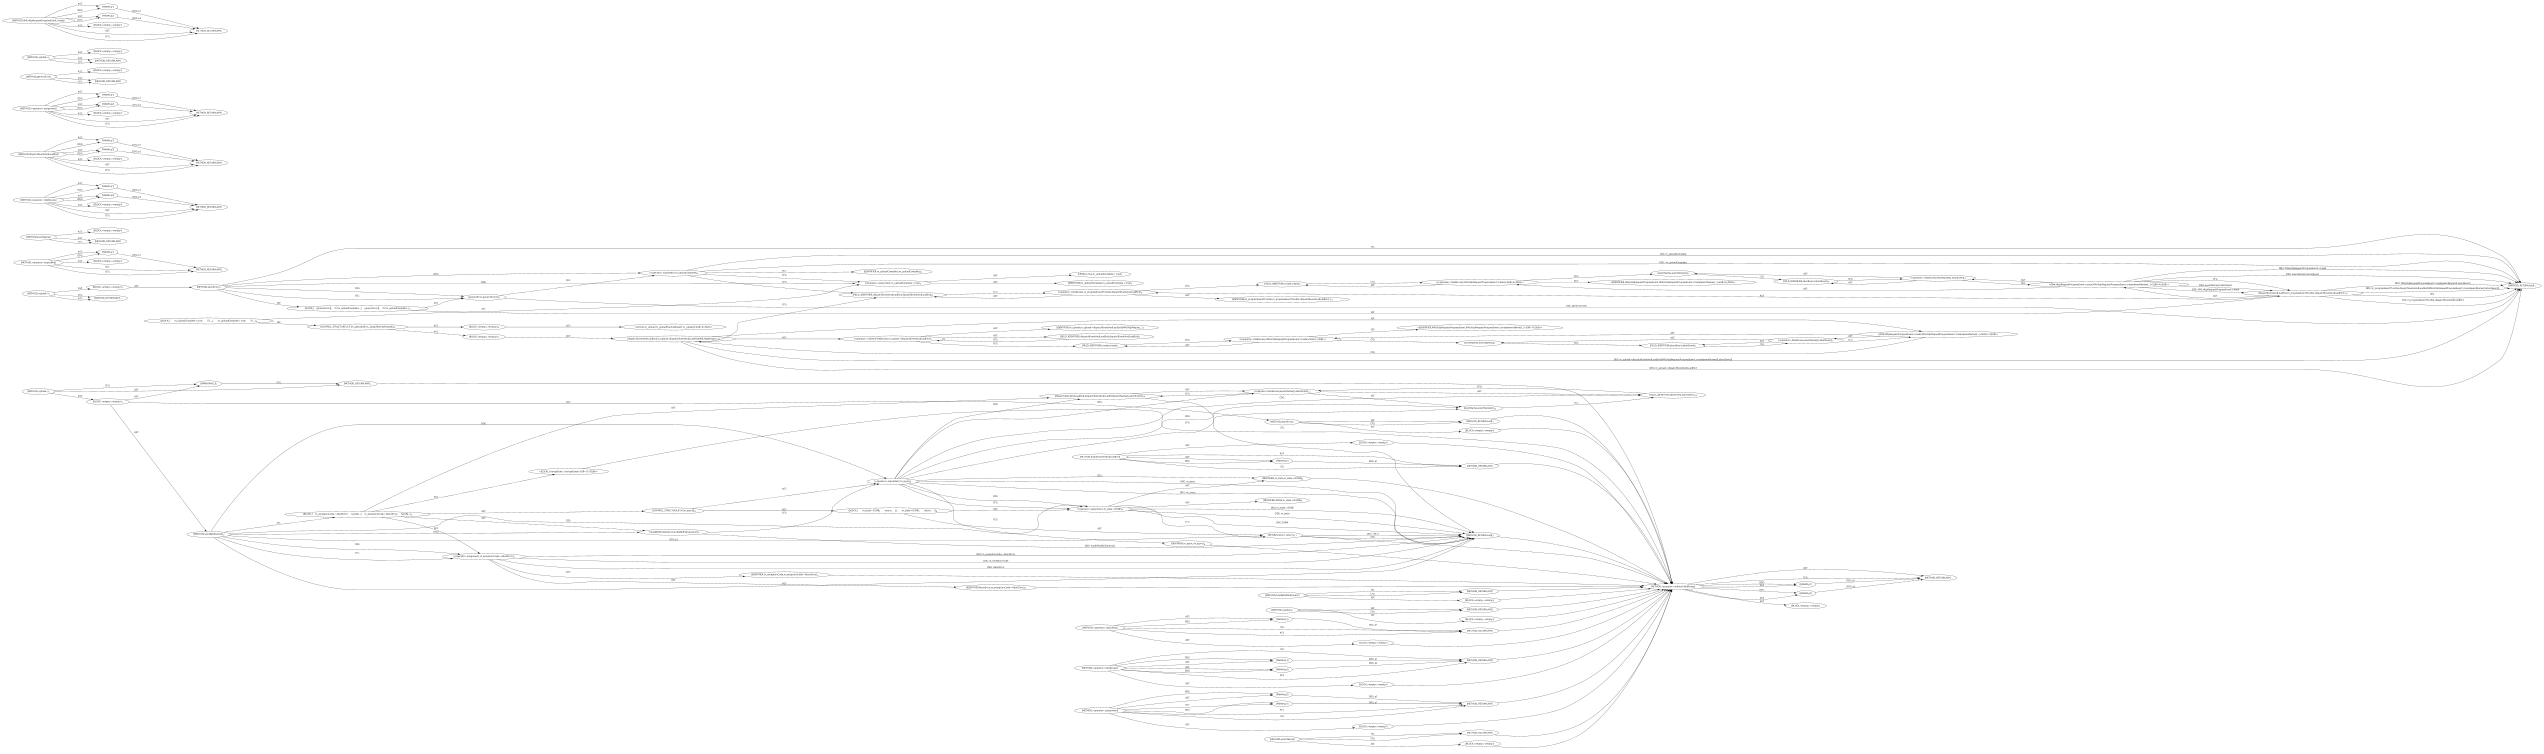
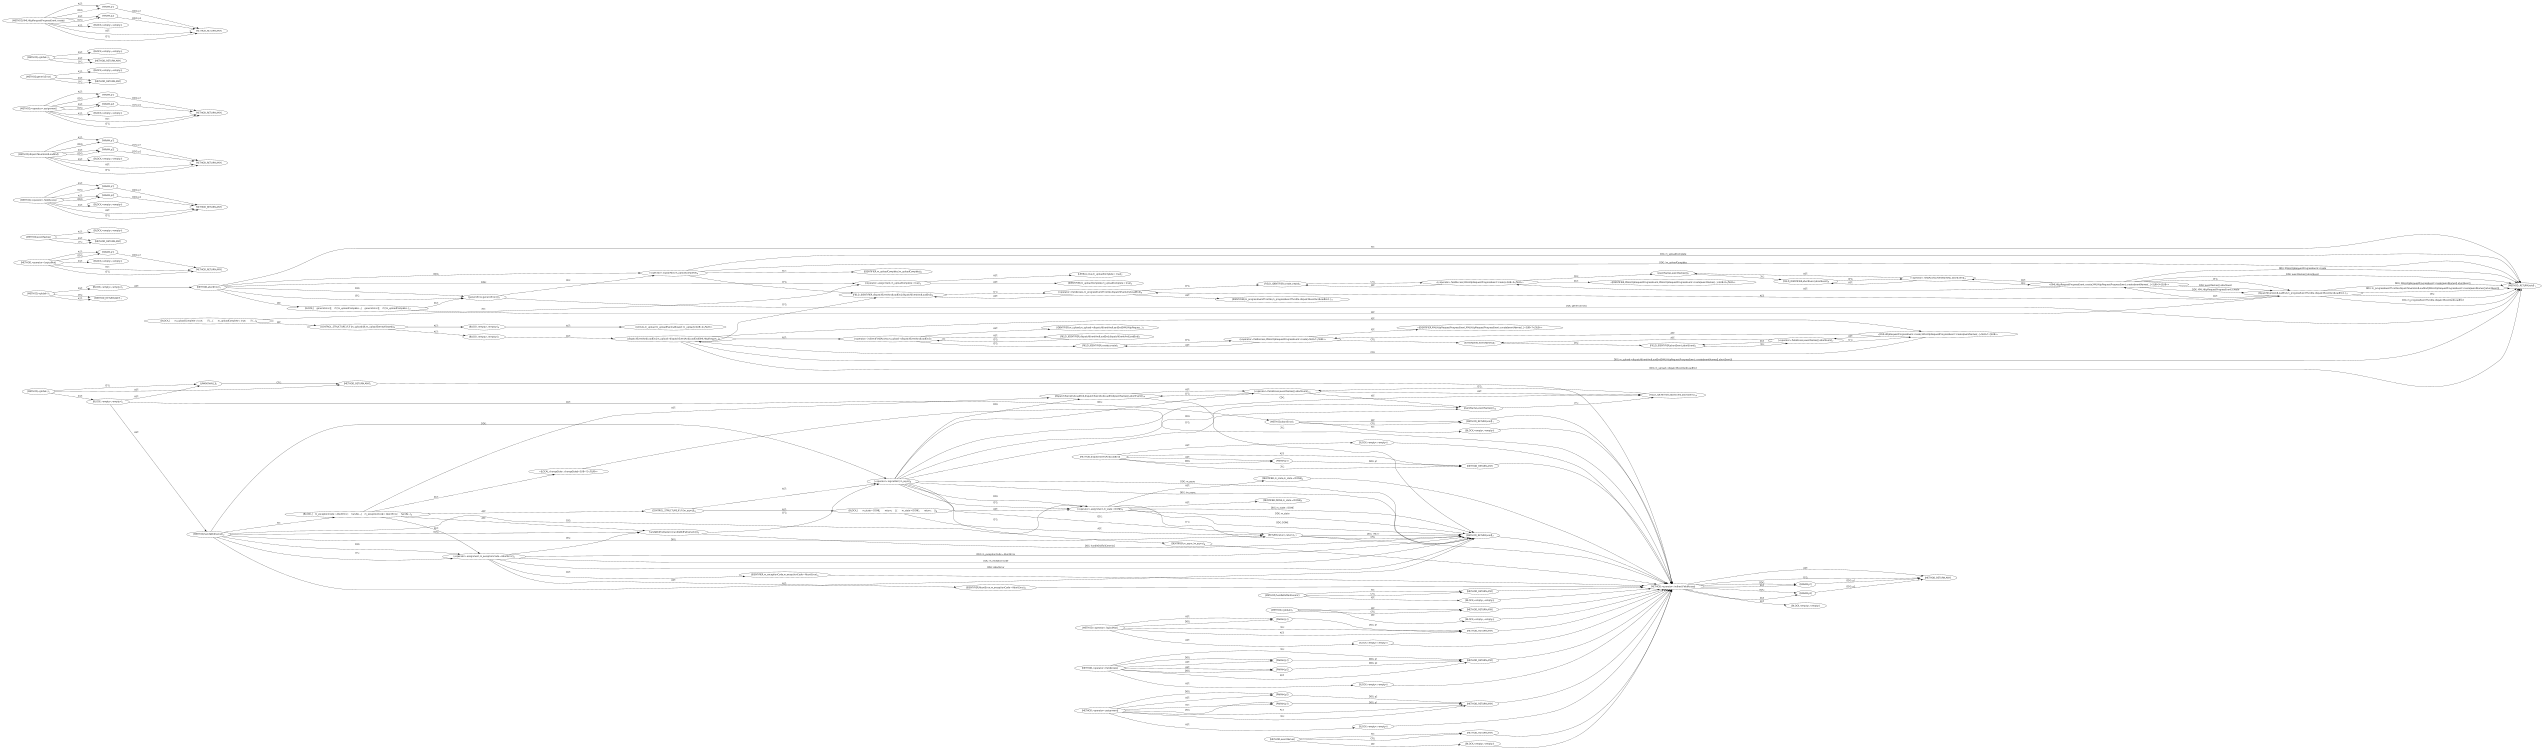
  digraph {
    fontname=Ubuntu
    rankdir=LR
    node [fontname=Ubuntu]
    edge [fontname=Ubuntu]
    n1 [label=<(METHOD,&lt;operator&gt;.indirectFieldAccess)>]
    n2 [label=<(PARAM,p1)>]
    n3 [label=<(PARAM,p2)>]
    n4 [label=<(BLOCK,&lt;empty&gt;,&lt;empty&gt;)>]
    n5 [label=<(METHOD_RETURN,ANY)>]
    n6 [label=<(METHOD,&lt;global&gt;)<SUB>1</SUB>>]
    n7 [label=<(BLOCK,&lt;empty&gt;,&lt;empty&gt;)<SUB>1</SUB>>]
    n8 [label=<(METHOD_RETURN,ANY)<SUB>1</SUB>>]
    n9 [label=<(METHOD,abortError)<SUB>1</SUB>>]
    n10 [label=<(BLOCK,{     genericError();     if (!m_uploadComplete...,{     genericError();     if (!m_uploadComplete...)<SUB>2</SUB>>]
    n11 [label=<(genericError,genericError())<SUB>3</SUB>>]
    n12 [label=<(&lt;operator&gt;.logicalNot,!m_uploadComplete)<SUB>4</SUB>>]
    n13 [label=<(&lt;operator&gt;.assignment,m_uploadComplete = true)<SUB>5</SUB>>]
    n14 [label=<(METHOD_RETURN,void)<SUB>1</SUB>>]
    n15 [label=<(dispatchEventAndLoadEnd,m_progressEventThrottle.dispatchEventAndLoadEnd...)<SUB>9</SUB>>]
    n16 [label=<(IDENTIFIER,m_uploadComplete,!m_uploadComplete)<SUB>4</SUB>>]
    n17 [label=<(FIELD_IDENTIFIER,dispatchEventAndLoadEnd,dispatchEventAndLoadEnd)<SUB>9</SUB>>]
    n18 [label=<(IDENTIFIER,m_uploadComplete,m_uploadComplete = true)<SUB>5</SUB>>]
    n19 [label=<(LITERAL,true,m_uploadComplete = true)<SUB>5</SUB>>]
    n20 [label=<(&lt;operator&gt;.fieldAccess,m_progressEventThrottle.dispatchEventAndLoadEnd)<SUB>9</SUB>>]
    n21 [label="<(XMLHttpRequestProgressEvent.create,XMLHttpRequestProgressEvent::create(eventNames(...)<SUB>9</SUB>>"]
    n22 [label=<(BLOCK,{         m_uploadComplete = true;         if (...,{         m_uploadComplete = true;         if (...)<SUB>4</SUB>>]
    n23 [label=<(CONTROL_STRUCTURE,IF,if (m_upload &amp;&amp; m_uploadEventsAllowed))<SUB>6</SUB>>]
    n24 [label=<(BLOCK,&lt;empty&gt;,&lt;empty&gt;)<SUB>6</SUB>>]
    n25 [label=<(BLOCK,&lt;empty&gt;,&lt;empty&gt;)<SUB>7</SUB>>]
    n26 [label="<(LOCAL,m_upload m_uploadEventsAllowed: m_upload)<SUB>6</SUB>>"]
    n27 [label=<(dispatchEventAndLoadEnd,m_upload-&gt;dispatchEventAndLoadEnd(XMLHttpReques...)<SUB>7</SUB>>]
    n28 [label=<(&lt;operator&gt;.indirectFieldAccess,m_upload-&gt;dispatchEventAndLoadEnd)<SUB>7</SUB>>]
    n29 [label="<(XMLHttpRequestProgressEvent.create,XMLHttpRequestProgressEvent::create(eventNames(...)<SUB>7</SUB>>"]
    n30 [label=<(IDENTIFIER,m_upload,m_upload-&gt;dispatchEventAndLoadEnd(XMLHttpReques...)<SUB>7</SUB>>]
    n31 [label=<(FIELD_IDENTIFIER,dispatchEventAndLoadEnd,dispatchEventAndLoadEnd)<SUB>7</SUB>>]
    n32 [label=<(FIELD_IDENTIFIER,create,create)<SUB>7</SUB>>]
    n33 [label="<(&lt;operator&gt;.fieldAccess,XMLHttpRequestProgressEvent::create)<SUB>7</SUB>>"]
    n34 [label=<(&lt;operator&gt;.fieldAccess,eventNames().abortEvent)<SUB>7</SUB>>]
    n35 [label="<(IDENTIFIER,XMLHttpRequestProgressEvent,XMLHttpRequestProgressEvent::create(eventNames(...)<SUB>7</SUB>>"]
    n36 [label=<(eventNames,eventNames())<SUB>7</SUB>>]
    n37 [label=<(FIELD_IDENTIFIER,abortEvent,abortEvent)<SUB>7</SUB>>]
    n38 [label=<(IDENTIFIER,m_progressEventThrottle,m_progressEventThrottle.dispatchEventAndLoadEnd...)<SUB>9</SUB>>]
    n39 [label=<(FIELD_IDENTIFIER,create,create)<SUB>9</SUB>>]
    n40 [label="<(&lt;operator&gt;.fieldAccess,XMLHttpRequestProgressEvent::create)<SUB>9</SUB>>"]
    n41 [label=<(&lt;operator&gt;.fieldAccess,eventNames().abortEvent)<SUB>9</SUB>>]
    n42 [label="<(IDENTIFIER,XMLHttpRequestProgressEvent,XMLHttpRequestProgressEvent::create(eventNames(...)<SUB>9</SUB>>"]
    n43 [label=<(eventNames,eventNames())<SUB>9</SUB>>]
    n44 [label=<(FIELD_IDENTIFIER,abortEvent,abortEvent)<SUB>9</SUB>>]
    n45 [label=<(METHOD,&lt;operator&gt;.logicalNot)>]
    n46 [label=<(PARAM,p1)>]
    n47 [label=<(BLOCK,&lt;empty&gt;,&lt;empty&gt;)>]
    n48 [label=<(METHOD_RETURN,ANY)>]
    n49 [label=<(METHOD,eventNames)>]
    n50 [label=<(BLOCK,&lt;empty&gt;,&lt;empty&gt;)>]
    n51 [label=<(METHOD_RETURN,ANY)>]
    n52 [label=<(METHOD,&lt;operator&gt;.fieldAccess)>]
    n53 [label=<(PARAM,p1)>]
    n54 [label=<(PARAM,p2)>]
    n55 [label=<(BLOCK,&lt;empty&gt;,&lt;empty&gt;)>]
    n56 [label=<(METHOD_RETURN,ANY)>]
    n57 [label=<(METHOD,dispatchEventAndLoadEnd)>]
    n58 [label=<(PARAM,p1)>]
    n59 [label=<(PARAM,p2)>]
    n60 [label=<(BLOCK,&lt;empty&gt;,&lt;empty&gt;)>]
    n61 [label=<(METHOD_RETURN,ANY)>]
    n62 [label=<(METHOD,&lt;operator&gt;.assignment)>]
    n63 [label=<(PARAM,p1)>]
    n64 [label=<(PARAM,p2)>]
    n65 [label=<(BLOCK,&lt;empty&gt;,&lt;empty&gt;)>]
    n66 [label=<(METHOD_RETURN,ANY)>]
    n67 [label=<(METHOD,genericError)>]
    n68 [label=<(BLOCK,&lt;empty&gt;,&lt;empty&gt;)>]
    n69 [label=<(METHOD_RETURN,ANY)>]
    n70 [label=<(METHOD,&lt;global&gt;)<SUB>1</SUB>>]
    n71 [label=<(BLOCK,&lt;empty&gt;,&lt;empty&gt;)>]
    n72 [label=<(METHOD_RETURN,ANY)>]
    n73 [label=<(METHOD,XMLHttpRequestProgressEvent.create)>]
    n74 [label=<(PARAM,p1)>]
    n75 [label=<(PARAM,p2)>]
    n76 [label=<(BLOCK,&lt;empty&gt;,&lt;empty&gt;)>]
    n77 [label=<(METHOD_RETURN,ANY)>]
    n78 [label=<(METHOD,dispatchEventAndLoadEnd)>]
    n79 [label=<(PARAM,p1)>]
    n80 [label=<(BLOCK,&lt;empty&gt;,&lt;empty&gt;)>]
    n81 [label=<(METHOD_RETURN,ANY)>]
    n82 [label=<(METHOD,&lt;global&gt;)<SUB>1</SUB>>]
    n83 [label=<(BLOCK,&lt;empty&gt;,&lt;empty&gt;)<SUB>1</SUB>>]
    n84 [label=<(UNKNOWN,),))<SUB>1</SUB>>]
    n85 [label=<(METHOD_RETURN,ANY)<SUB>1</SUB>>]
    n86 [label=<(METHOD,abortError)<SUB>1</SUB>>]
    n87 [label=<(METHOD,handleDidCancel)<SUB>2</SUB>>]
    n88 [label=<(BLOCK,&lt;empty&gt;,&lt;empty&gt;)>]
    n89 [label=<(METHOD_RETURN,void)<SUB>1</SUB>>]
    n90 [label=<(BLOCK,{     m_exceptionCode = AbortError;      handle...,{     m_exceptionCode = AbortError;      handle...)<SUB>3</SUB>>]
    n91 [label=<(&lt;operator&gt;.assignment,m_exceptionCode = AbortError)<SUB>4</SUB>>]
    n92 [label=<(handleDidFailGeneric,handleDidFailGeneric())<SUB>6</SUB>>]
    n93 [label=<(&lt;operator&gt;.logicalNot,!m_async)<SUB>8</SUB>>]
    n94 [label=<(&lt;operator&gt;.assignment,m_state = DONE)<SUB>9</SUB>>]
    n95 [label=<(RETURN,return;,return;)<SUB>17</SUB>>]
    n96 [label=<(METHOD_RETURN,void)<SUB>2</SUB>>]
    n97 [label=<(CONTROL_STRUCTURE,IF,if (!m_async))<SUB>8</SUB>>]
    n98 [label="<(LOCAL,changeState : changeState)<SUB>12</SUB>>"]
    n99 [label=<(dispatchEventAndLoadEnd,dispatchEventAndLoadEnd(eventNames().abortEvent))<SUB>14</SUB>>]
    n100 [label=<(IDENTIFIER,m_exceptionCode,m_exceptionCode = AbortError)<SUB>4</SUB>>]
    n101 [label=<(IDENTIFIER,AbortError,m_exceptionCode = AbortError)<SUB>4</SUB>>]
    n102 [label=<(IDENTIFIER,m_async,!m_async)<SUB>8</SUB>>]
    n103 [label=<(&lt;operator&gt;.fieldAccess,eventNames().abortEvent)<SUB>14</SUB>>]
    n104 [label=<(eventNames,eventNames())<SUB>14</SUB>>]
    n105 [label=<(FIELD_IDENTIFIER,abortEvent,abortEvent)<SUB>14</SUB>>]
    n106 [label=<(IDENTIFIER,m_state,m_state = DONE)<SUB>9</SUB>>]
    n107 [label=<(IDENTIFIER,DONE,m_state = DONE)<SUB>9</SUB>>]
    n108 [label=<(BLOCK,{         m_state = DONE;         return;      },{         m_state = DONE;         return;      })<SUB>8</SUB>>]
    n109 [label=<(METHOD,&lt;operator&gt;.assignment)>]
    n110 [label=<(PARAM,p1)>]
    n111 [label=<(PARAM,p2)>]
    n112 [label=<(BLOCK,&lt;empty&gt;,&lt;empty&gt;)>]
    n113 [label=<(METHOD_RETURN,ANY)>]
    n114 [label=<(METHOD,eventNames)>]
    n115 [label=<(BLOCK,&lt;empty&gt;,&lt;empty&gt;)>]
    n116 [label=<(METHOD_RETURN,ANY)>]
    n117 [label=<(METHOD,&lt;operator&gt;.logicalNot)>]
    n118 [label=<(PARAM,p1)>]
    n119 [label=<(BLOCK,&lt;empty&gt;,&lt;empty&gt;)>]
    n120 [label=<(METHOD_RETURN,ANY)>]
    n121 [label=<(METHOD,handleDidFailGeneric)>]
    n122 [label=<(BLOCK,&lt;empty&gt;,&lt;empty&gt;)>]
    n123 [label=<(METHOD_RETURN,ANY)>]
    n124 [label=<(METHOD,&lt;global&gt;)<SUB>1</SUB>>]
    n125 [label=<(BLOCK,&lt;empty&gt;,&lt;empty&gt;)>]
    n126 [label=<(METHOD_RETURN,ANY)>]
    n127 [label=<(METHOD,&lt;operator&gt;.fieldAccess)>]
    n128 [label=<(PARAM,p1)>]
    n129 [label=<(PARAM,p2)>]
    n130 [label=<(BLOCK,&lt;empty&gt;,&lt;empty&gt;)>]
    n131 [label=<(METHOD_RETURN,ANY)>]
    n1 -> n2 [label="AST: "]
    n1 -> n2 [label="DDG: "]
    n1 -> n3 [label="AST: "]
    n1 -> n3 [label="DDG: "]
    n1 -> n4 [label="AST: "]
    n1 -> n5 [label="AST: "]
    n1 -> n5 [label="CFG: "]
    n2 -> n5 [label="DDG: p1"]
    n3 -> n5 [label="DDG: p2"]
    n6 -> n7 [label="AST: "]
    n6 -> n8 [label="AST: "]
    n6 -> n8 [label="CFG: "]
    n7 -> n9 [label="AST: "]
    n9 -> n10 [label="AST: "]
    n9 -> n11 [label="CFG: "]
    n9 -> n11 [label="DDG: "]
    n9 -> n12 [label="DDG: "]
    n9 -> n13 [label="DDG: "]
    n9 -> n14 [label="AST: "]
    n10 -> n11 [label="AST: "]
    n10 -> n15 [label="AST: "]
    n11 -> n12 [label="CFG: "]
    n11 -> n14 [label="DDG: genericError()"]
-   n12 -> n13 [label="CFG: "]
    n12 -> n14 [label="DDG: m_uploadComplete"]
    n12 -> n14 [label="DDG: !m_uploadComplete"]
    n12 -> n16 [label="AST: "]
    n12 -> n17 [label="CFG: "]
    n13 -> n18 [label="AST: "]
    n13 -> n19 [label="AST: "]
    n15 -> n14 [label="CFG: "]
    n15 -> n14 [label="DDG: m_progressEventThrottle.dispatchEventAndLoadEnd"]
    n15 -> n14 [label="DDG: XMLHttpRequestProgressEvent::create(eventNames().abortEvent)"]
    n15 -> n14 [label="DDG: m_progressEventThrottle.dispatchEventAndLoadEnd(XMLHttpRequestProgressEvent::create(eventNames().abortEvent))"]
    n15 -> n20 [label="AST: "]
    n15 -> n21 [label="AST: "]
    n17 -> n20 [label="CFG: "]
    n20 -> n17 [label="AST: "]
    n20 -> n38 [label="AST: "]
    n20 -> n39 [label="CFG: "]
    n21 -> n14 [label="DDG: XMLHttpRequestProgressEvent::create"]
    n21 -> n14 [label="DDG: eventNames().abortEvent"]
    n21 -> n15 [label="CFG: "]
    n21 -> n15 [label="DDG: XMLHttpRequestProgressEvent::create"]
    n21 -> n15 [label="DDG: eventNames().abortEvent"]
    n21 -> n40 [label="AST: "]
    n21 -> n41 [label="AST: "]
    n22 -> n13 [label="AST: "]
    n22 -> n23 [label="AST: "]
    n23 -> n24 [label="AST: "]
    n23 -> n25 [label="AST: "]
    n24 -> n26 [label="AST: "]
    n25 -> n27 [label="AST: "]
    n27 -> n14 [label="DDG: m_upload-&gt;dispatchEventAndLoadEnd(XMLHttpRequestProgressEvent::create(eventNames().abortEvent))"]
    n27 -> n14 [label="DDG: m_upload-&gt;dispatchEventAndLoadEnd"]
    n27 -> n17 [label="CFG: "]
    n27 -> n28 [label="AST: "]
    n27 -> n29 [label="AST: "]
    n28 -> n30 [label="AST: "]
    n28 -> n31 [label="AST: "]
    n28 -> n32 [label="CFG: "]
    n29 -> n27 [label="CFG: "]
    n29 -> n33 [label="AST: "]
    n29 -> n34 [label="AST: "]
    n31 -> n28 [label="CFG: "]
    n32 -> n33 [label="CFG: "]
    n33 -> n32 [label="AST: "]
    n33 -> n35 [label="AST: "]
    n33 -> n36 [label="CFG: "]
    n34 -> n29 [label="CFG: "]
    n34 -> n36 [label="AST: "]
    n34 -> n37 [label="AST: "]
    n36 -> n37 [label="CFG: "]
    n37 -> n34 [label="CFG: "]
    n39 -> n40 [label="CFG: "]
    n40 -> n39 [label="AST: "]
    n40 -> n42 [label="AST: "]
    n40 -> n43 [label="CFG: "]
    n41 -> n21 [label="CFG: "]
    n41 -> n43 [label="AST: "]
    n41 -> n44 [label="AST: "]
    n43 -> n44 [label="CFG: "]
    n44 -> n41 [label="CFG: "]
    n45 -> n46 [label="AST: "]
    n45 -> n46 [label="DDG: "]
    n45 -> n47 [label="AST: "]
    n45 -> n48 [label="AST: "]
    n45 -> n48 [label="CFG: "]
    n46 -> n48 [label="DDG: p1"]
    n49 -> n50 [label="AST: "]
    n49 -> n51 [label="AST: "]
    n49 -> n51 [label="CFG: "]
    n52 -> n53 [label="AST: "]
    n52 -> n53 [label="DDG: "]
    n52 -> n54 [label="AST: "]
    n52 -> n54 [label="DDG: "]
    n52 -> n55 [label="AST: "]
    n52 -> n56 [label="AST: "]
    n52 -> n56 [label="CFG: "]
    n53 -> n56 [label="DDG: p1"]
    n54 -> n56 [label="DDG: p2"]
    n57 -> n58 [label="AST: "]
    n57 -> n58 [label="DDG: "]
    n57 -> n59 [label="AST: "]
    n57 -> n59 [label="DDG: "]
    n57 -> n60 [label="AST: "]
    n57 -> n61 [label="AST: "]
    n57 -> n61 [label="CFG: "]
    n58 -> n61 [label="DDG: p1"]
    n59 -> n61 [label="DDG: p2"]
    n62 -> n63 [label="AST: "]
    n62 -> n63 [label="DDG: "]
    n62 -> n64 [label="AST: "]
    n62 -> n64 [label="DDG: "]
    n62 -> n65 [label="AST: "]
    n62 -> n66 [label="AST: "]
    n62 -> n66 [label="CFG: "]
    n63 -> n66 [label="DDG: p1"]
    n64 -> n66 [label="DDG: p2"]
    n67 -> n68 [label="AST: "]
    n67 -> n69 [label="AST: "]
    n67 -> n69 [label="CFG: "]
    n70 -> n71 [label="AST: "]
    n70 -> n72 [label="AST: "]
    n70 -> n72 [label="CFG: "]
    n73 -> n74 [label="AST: "]
    n73 -> n74 [label="DDG: "]
    n73 -> n75 [label="AST: "]
    n73 -> n75 [label="DDG: "]
    n73 -> n76 [label="AST: "]
    n73 -> n77 [label="AST: "]
    n73 -> n77 [label="CFG: "]
    n74 -> n77 [label="DDG: p1"]
    n75 -> n77 [label="DDG: p2"]
    n78 -> n79 [label="AST: "]
    n78 -> n79 [label="DDG: "]
    n78 -> n80 [label="AST: "]
    n78 -> n81 [label="AST: "]
    n78 -> n81 [label="CFG: "]
    n79 -> n81 [label="DDG: p1"]
    n80 -> n1
    n81 -> n1
    n82 -> n83 [label="AST: "]
    n82 -> n84 [label="CFG: "]
    n82 -> n85 [label="AST: "]
    n83 -> n84 [label="AST: "]
    n83 -> n86 [label="AST: "]
    n83 -> n87 [label="AST: "]
    n84 -> n85 [label="CFG: "]
    n85 -> n1
    n86 -> n88 [label="AST: "]
    n86 -> n89 [label="AST: "]
    n86 -> n89 [label="CFG: "]
    n87 -> n90 [label="AST: "]
    n87 -> n91 [label="CFG: "]
    n87 -> n91 [label="DDG: "]
    n87 -> n92 [label="DDG: "]
    n87 -> n93 [label="DDG: "]
    n87 -> n94 [label="DDG: "]
-   n87 -> n95 [label="DDG: p2"]
+   n87 -> n95 [label="DDG: "]
    n87 -> n96 [label="AST: "]
    n88 -> n1
    n89 -> n1
    n90 -> n91 [label="AST: "]
    n90 -> n92 [label="AST: "]
    n90 -> n97 [label="AST: "]
    n90 -> n98 [label="AST: "]
    n90 -> n99 [label="AST: "]
+   n91 -> n92 [label="CFG: "]
    n91 -> n96 [label="DDG: AbortError"]
    n91 -> n96 [label="DDG: m_exceptionCode = AbortError"]
    n91 -> n96 [label="DDG: m_exceptionCode"]
    n91 -> n100 [label="AST: "]
    n91 -> n101 [label="AST: "]
    n92 -> n93 [label="CFG: "]
    n92 -> n96 [label="DDG: handleDidFailGeneric()"]
    n93 -> n94 [label="CFG: "]
    n93 -> n94 [label="CDG: "]
-   n93 -> n106 [label="CDG: "]
+   n93 -> n95 [label="CDG: "]
    n93 -> n96 [label="DDG: !m_async"]
    n93 -> n96 [label="DDG: m_async"]
    n93 -> n99 [label="CDG: "]
    n93 -> n102 [label="CFG: "]
    n93 -> n103 [label="CDG: "]
    n93 -> n104 [label="CFG: "]
    n93 -> n104 [label="CDG: "]
    n93 -> n105 [label="CDG: "]
    n94 -> n95 [label="CFG: "]
    n94 -> n96 [label="DDG: DONE"]
    n94 -> n96 [label="DDG: m_state = DONE"]
    n94 -> n96 [label="DDG: m_state"]
    n94 -> n106 [label="AST: "]
    n94 -> n107 [label="AST: "]
    n95 -> n1
    n95 -> n96 [label="CFG: "]
    n95 -> n96 [label="DDG: &lt;RET&gt;"]
    n96 -> n1
    n97 -> n93 [label="AST: "]
    n97 -> n108 [label="AST: "]
    n98 -> n1
    n99 -> n96 [label="CFG: "]
    n99 -> n103 [label="AST: "]
    n100 -> n1
    n101 -> n1
    n102 -> n1
    n103 -> n99 [label="CFG: "]
    n103 -> n104 [label="AST: "]
    n103 -> n105 [label="AST: "]
    n104 -> n105 [label="CFG: "]
    n105 -> n103 [label="CFG: "]
    n106 -> n1
    n108 -> n94 [label="AST: "]
    n108 -> n95 [label="AST: "]
    n109 -> n110 [label="AST: "]
    n109 -> n110 [label="DDG: "]
    n109 -> n111 [label="AST: "]
    n109 -> n111 [label="DDG: "]
    n109 -> n112 [label="AST: "]
    n109 -> n113 [label="AST: "]
    n109 -> n113 [label="CFG: "]
    n110 -> n113 [label="DDG: p1"]
    n111 -> n113 [label="DDG: p2"]
    n112 -> n1
    n113 -> n1
    n114 -> n115 [label="AST: "]
    n114 -> n116 [label="AST: "]
    n114 -> n116 [label="CFG: "]
    n115 -> n1
    n116 -> n1
    n117 -> n118 [label="AST: "]
    n117 -> n118 [label="DDG: "]
    n117 -> n119 [label="AST: "]
    n117 -> n120 [label="AST: "]
    n117 -> n120 [label="CFG: "]
    n118 -> n120 [label="DDG: p1"]
    n119 -> n1
    n120 -> n1
    n121 -> n122 [label="AST: "]
    n121 -> n123 [label="AST: "]
    n121 -> n123 [label="CFG: "]
    n122 -> n1
    n123 -> n1
    n124 -> n125 [label="AST: "]
    n124 -> n126 [label="AST: "]
    n124 -> n126 [label="CFG: "]
    n125 -> n1
    n126 -> n1
    n127 -> n128 [label="AST: "]
    n127 -> n128 [label="DDG: "]
    n127 -> n129 [label="AST: "]
    n127 -> n129 [label="DDG: "]
    n127 -> n130 [label="AST: "]
    n127 -> n131 [label="AST: "]
    n127 -> n131 [label="CFG: "]
    n128 -> n131 [label="DDG: p1"]
    n129 -> n131 [label="DDG: p2"]
    n130 -> n1
    n131 -> n1
  }
